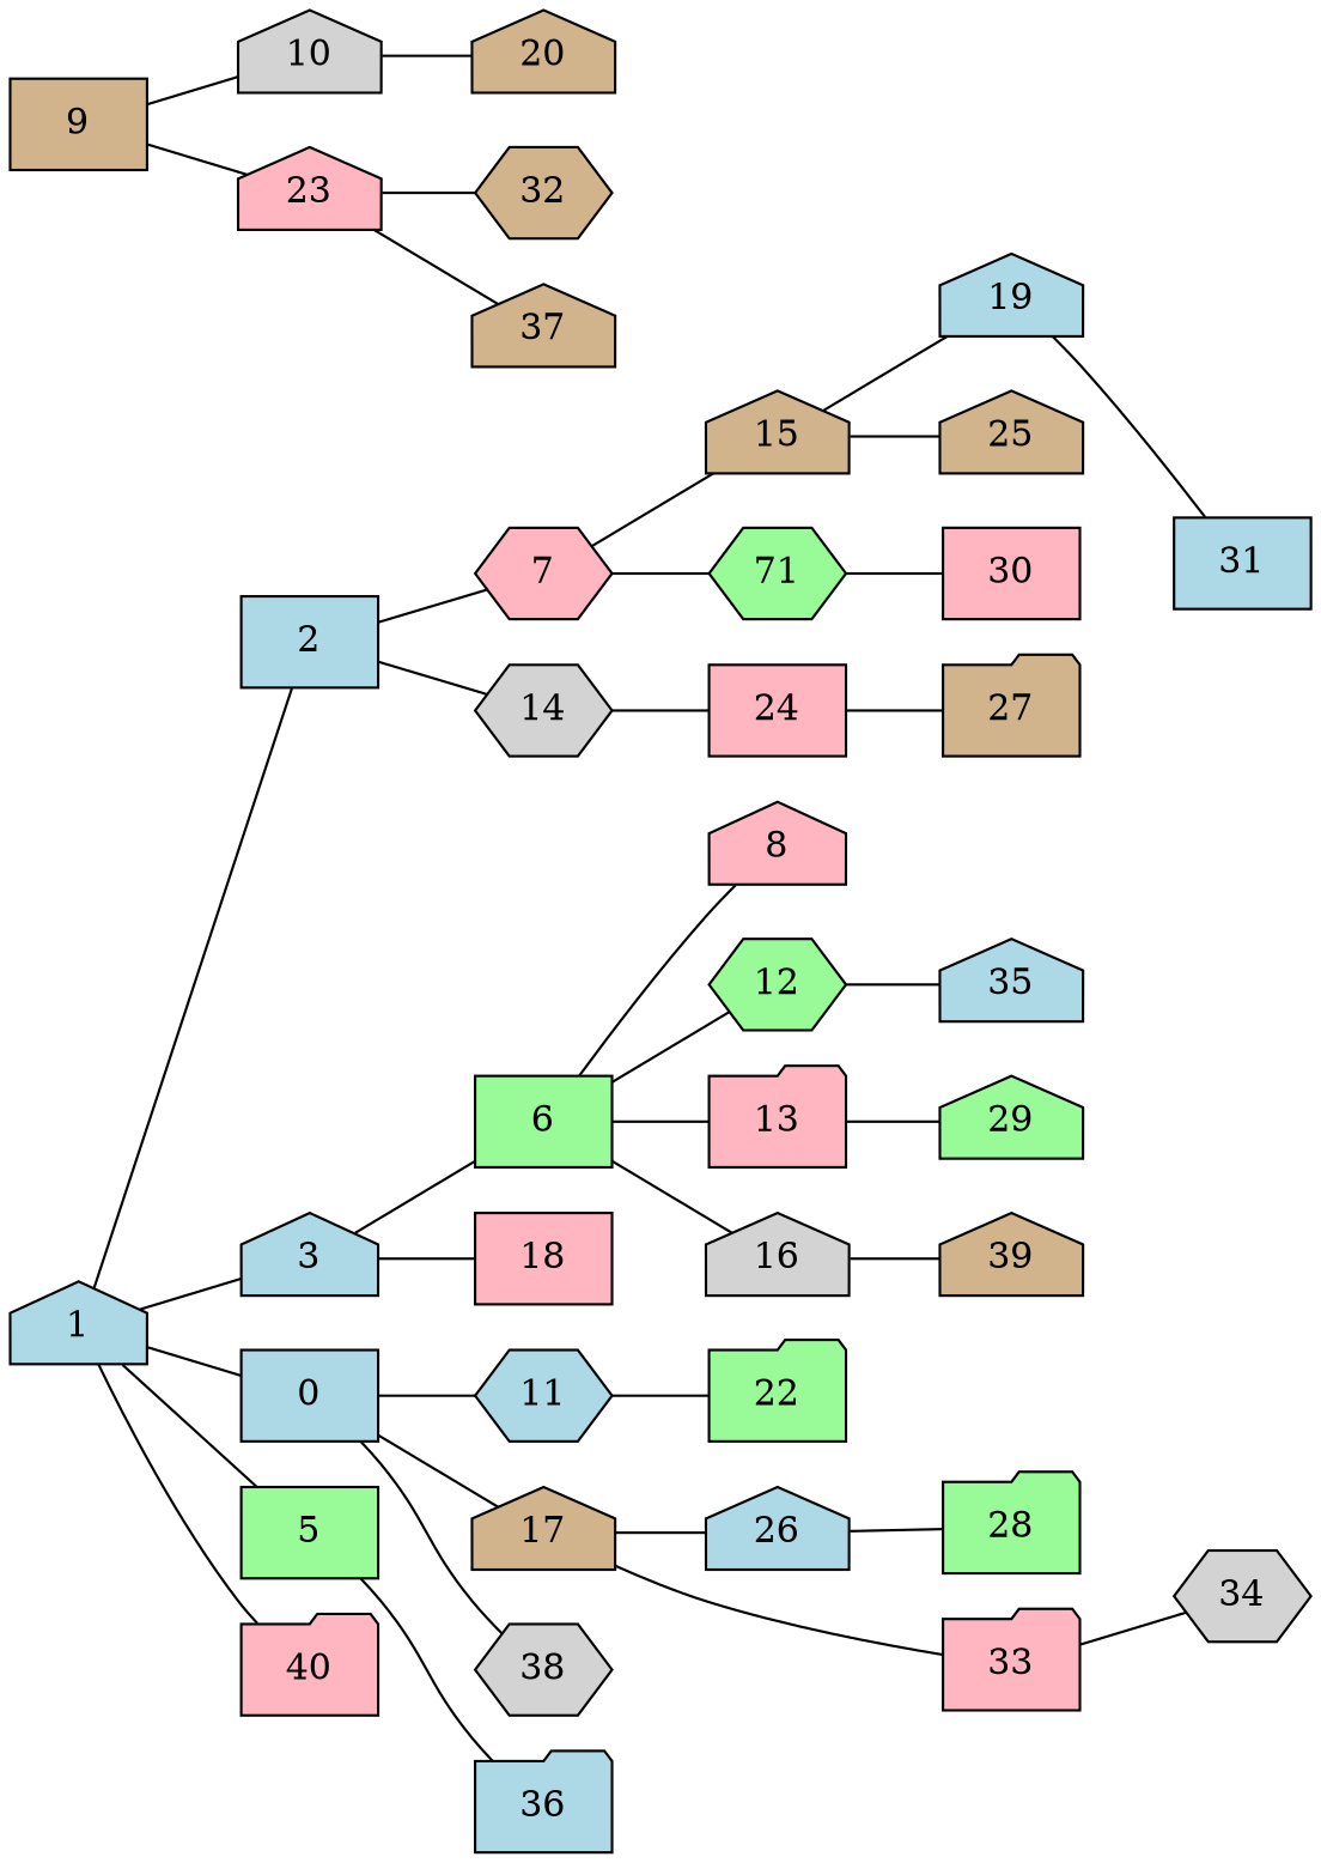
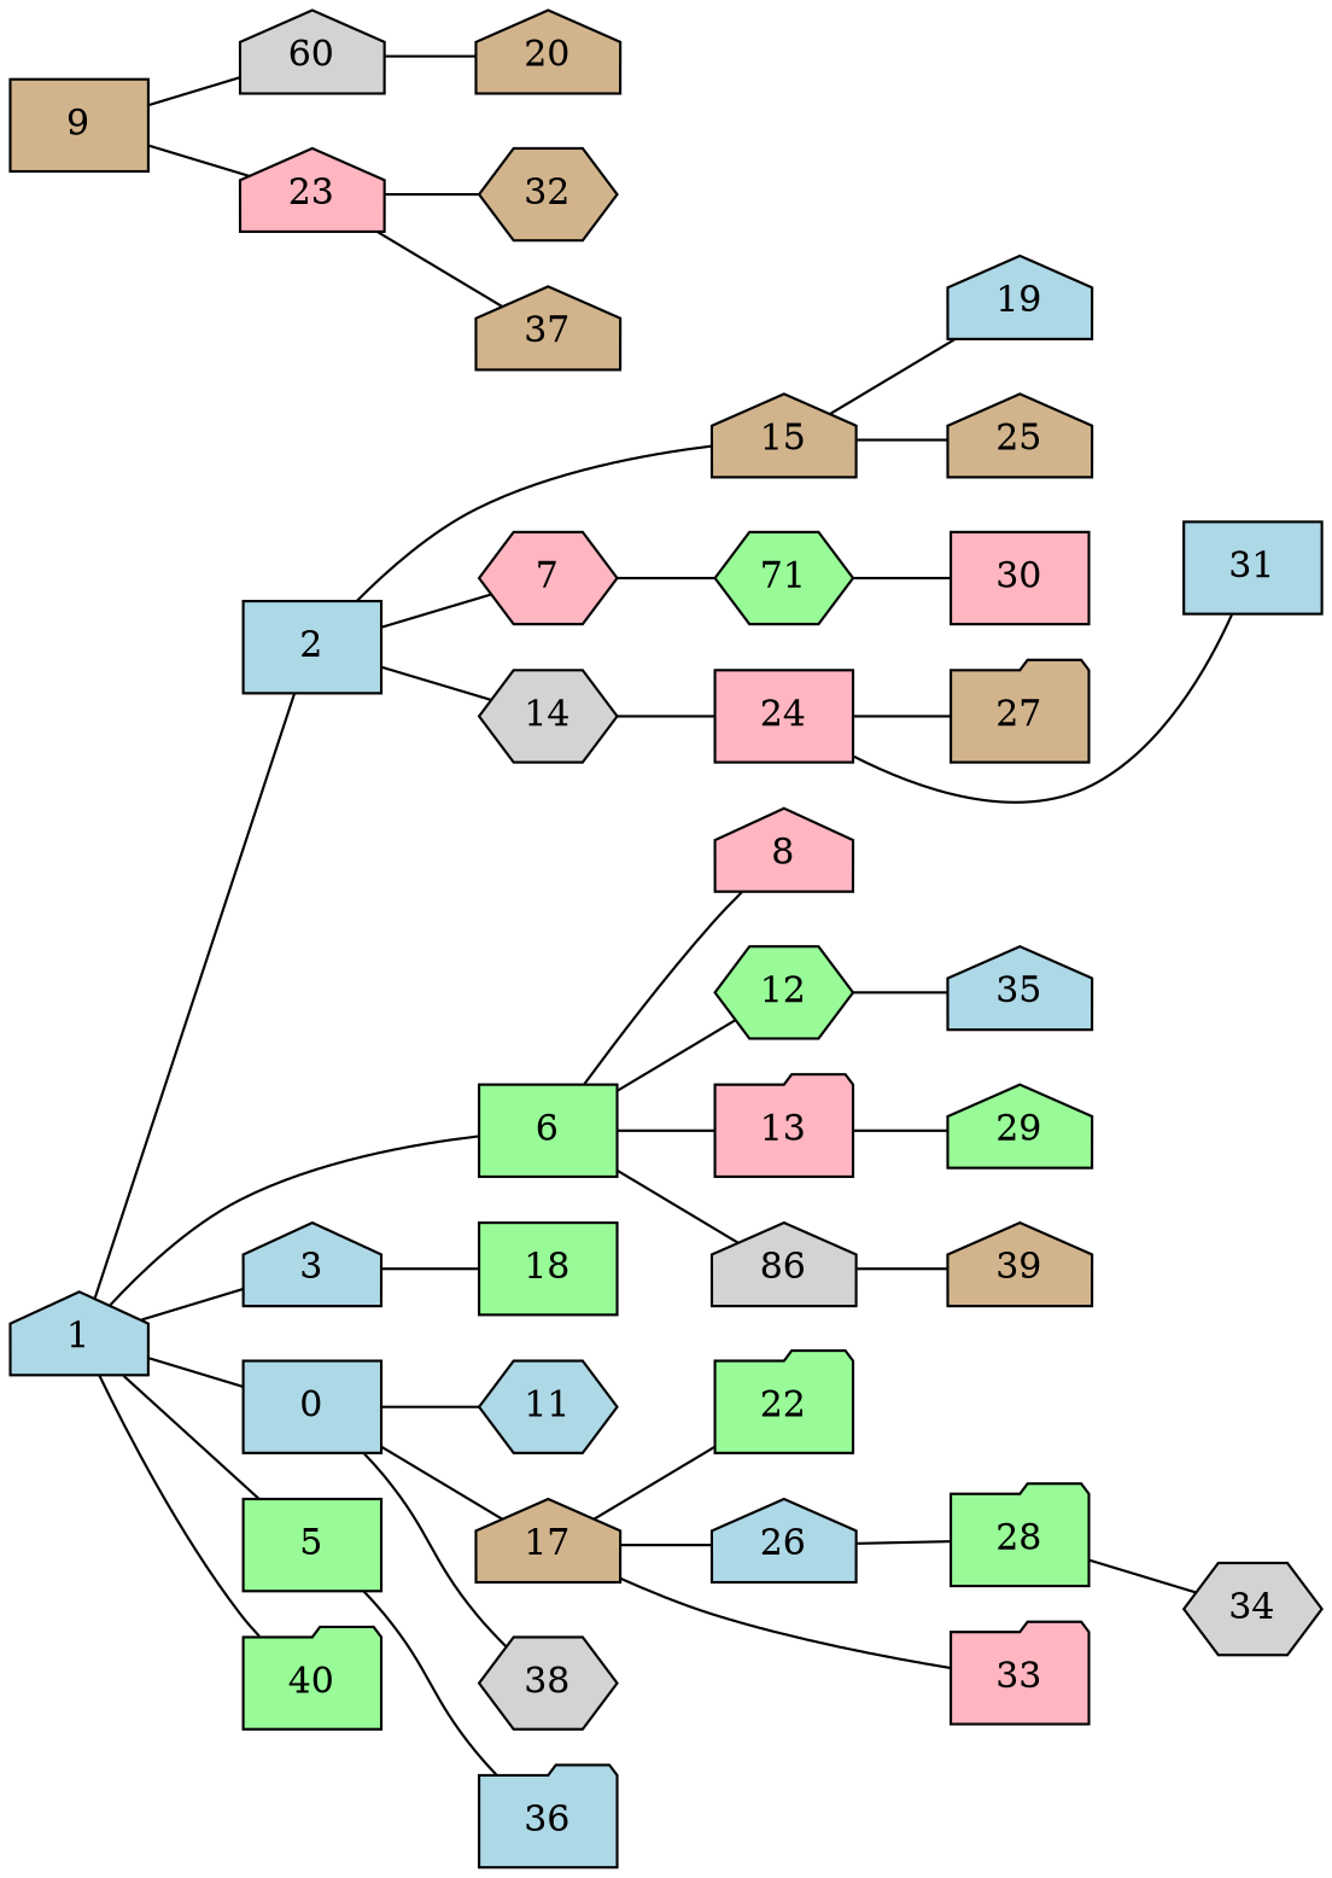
  graph {
    rankdir=LR
    node [fillcolor=lightblue shape=house style=filled]
    2 [shape=box]
    1
    3
    n4 [label=0 shape=box]
    5 [fillcolor=palegreen shape=box]
    6 [fillcolor=palegreen shape=box]
-   40 [fillcolor=lightpink shape=folder]
+   40 [fillcolor=palegreen shape=folder]
    7 [fillcolor=lightpink shape=hexagon]
    14 [fillcolor=lightgrey shape=hexagon]
    15 [fillcolor=tan]
-   18 [fillcolor=lightpink shape=box]
+   18 [fillcolor=palegreen shape=box]
    11 [shape=hexagon]
    17 [fillcolor=tan]
    38 [fillcolor=lightgrey shape=hexagon]
    36 [shape=folder]
    8 [fillcolor=lightpink]
    12 [fillcolor=palegreen shape=hexagon]
    13 [fillcolor=lightpink shape=folder]
-   16 [fillcolor=lightgrey]
+   16 [fillcolor=lightgrey label=86]
    n20 [fillcolor=palegreen label=71 shape=hexagon]
    9 [fillcolor=tan shape=box]
-   10 [fillcolor=lightgrey]
+   10 [fillcolor=lightgrey label=60]
    23 [fillcolor=lightpink]
    24 [fillcolor=lightpink shape=box]
    19
    25 [fillcolor=tan]
    22 [fillcolor=palegreen shape=folder]
    26
    33 [fillcolor=lightpink shape=folder]
    35
    29 [fillcolor=palegreen]
    39 [fillcolor=tan]
    30 [fillcolor=lightpink shape=box]
    20 [fillcolor=tan]
    32 [fillcolor=tan shape=hexagon]
    37 [fillcolor=tan]
    27 [fillcolor=tan shape=folder]
    31 [shape=box]
    28 [fillcolor=palegreen shape=folder]
    34 [fillcolor=lightgrey shape=hexagon]
    2 -- 7
    2 -- 14
-   7 -- 15
+   2 -- 15
    1 -- 2
    1 -- 3
    1 -- n4
    1 -- 5
-   3 -- 6
+   1 -- 6
    1 -- 40
    3 -- 18
    n4 -- 11
    n4 -- 17
    n4 -- 38
    5 -- 36
    6 -- 8
    6 -- 12
    6 -- 13
    6 -- 16
    7 -- n20
    14 -- 24
    15 -- 19
    15 -- 25
-   11 -- 22
+   17 -- 22
    17 -- 26
    17 -- 33
    12 -- 35
    13 -- 29
    16 -- 39
    n20 -- 30
    9 -- 10
    9 -- 23
    10 -- 20
    23 -- 32
    23 -- 37
    24 -- 27
-   19 -- 31
+   24 -- 31
    26 -- 28
-   33 -- 34
+   28 -- 34
  }
